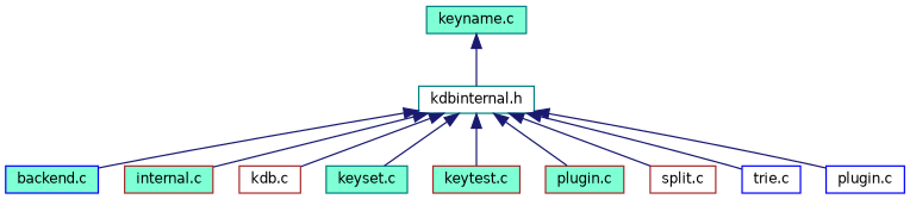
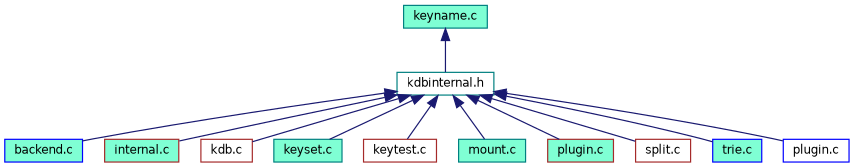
  digraph {
    node [color=brown fillcolor=aquamarine fontname=Helvetica fontsize=10 shape=record style=filled]
    edge [color=midnightblue dir=back fontname=Helvetica fontsize=10 labelfontname=Helvetica labelfontsize=10 style=solid]
    n1 [color=teal fillcolor=white fontcolor=black height=0.2 label="kdbinternal.h" width=0.4]
    n2 [color=blue height=0.2 label="backend.c" width=0.4]
    n3 [height=0.2 label="internal.c" width=0.4]
    n4 [fillcolor=white height=0.2 label="kdb.c" width=0.4]
    n5 [color=teal height=0.2 label="keyset.c" width=0.4]
-   n6 [height=0.2 label="keytest.c" width=0.4]
+   n6 [fillcolor=white height=0.2 label="keytest.c" width=0.4]
+   n7 [color=teal height=0.2 label="mount.c" width=0.4]
    n8 [height=0.2 label="plugin.c" width=0.4]
    n9 [fillcolor=white height=0.2 label="split.c" width=0.4]
-   n10 [color=blue fillcolor=white height=0.2 label="trie.c" width=0.4]
+   n10 [color=blue height=0.2 label="trie.c" width=0.4]
    n11 [color=blue fillcolor=white height=0.2 label="plugin.c" width=0.4]
    n12 [color=teal height=0.2 label="keyname.c" width=0.4]
    n1 -> n2
    n1 -> n3
    n1 -> n4
    n1 -> n5
    n1 -> n6
+   n1 -> n7
    n1 -> n8
    n1 -> n9
    n1 -> n10
    n1 -> n11
    n12 -> n1
  }
